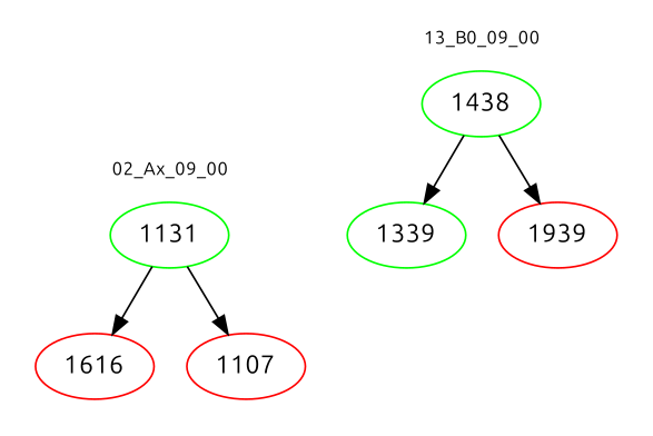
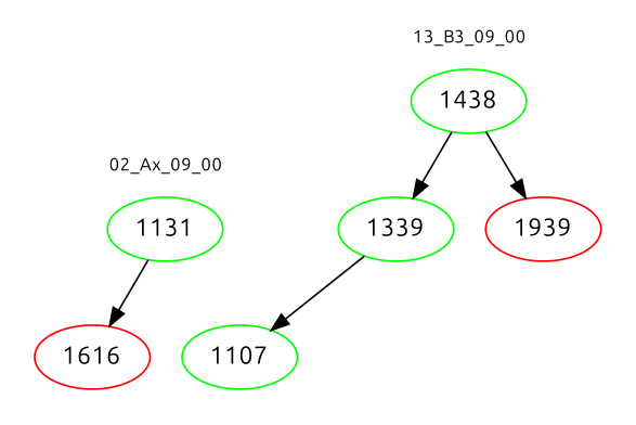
  digraph {
    fontname=Ubuntu
    node [color=green fontname=Ubuntu]
    edge [color=black fontname=Ubuntu]
    n1 [label=1131]
-   n2 [color=red label=1107]
+   n2 [label=1107]
    n3 [color=red label=1616]
    n4 [label=1438]
    n5 [label=1339]
    n6 [color=red label=1939]
    subgraph cluster_1 {
      color=white
      fontsize=10
      label="02_Ax_09_00"
      n1
      n2
      n3
    }
    subgraph cluster_2 {
      color=white
      fontsize=10
-     label="13_B0_09_00"
+     label="13_B3_09_00"
      n4
      n5
      n6
    }
-   n1 -> n2
+   n5 -> n2
    n1 -> n3
    n4 -> n5
    n4 -> n6
  }
